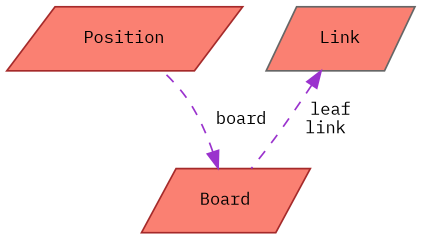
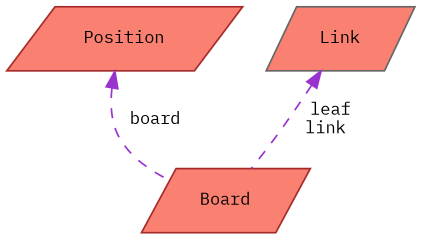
  digraph {
    fontname="IBM Plex Mono"
    node [color=brown fillcolor=salmon fontname="IBM Plex Mono" fontsize=10 shape=parallelogram style=filled]
    edge [color=darkorchid3 dir=back fontname="IBM Plex Mono" fontsize=10 labelfontname=FreeSans labelfontsize=10 style=dashed]
    n1 [fontcolor=black height=0.2 label=Position width=0.4]
    n2 [height=0.2 label=Board width=0.4]
    n3 [color=gray40 height=0.2 label=Link width=0.4]
-   n2 -> n1 [label=" board"]
+   n1 -> n2 [label=" board"]
    n3 -> n2 [label=" leaf\nlink"]
  }
